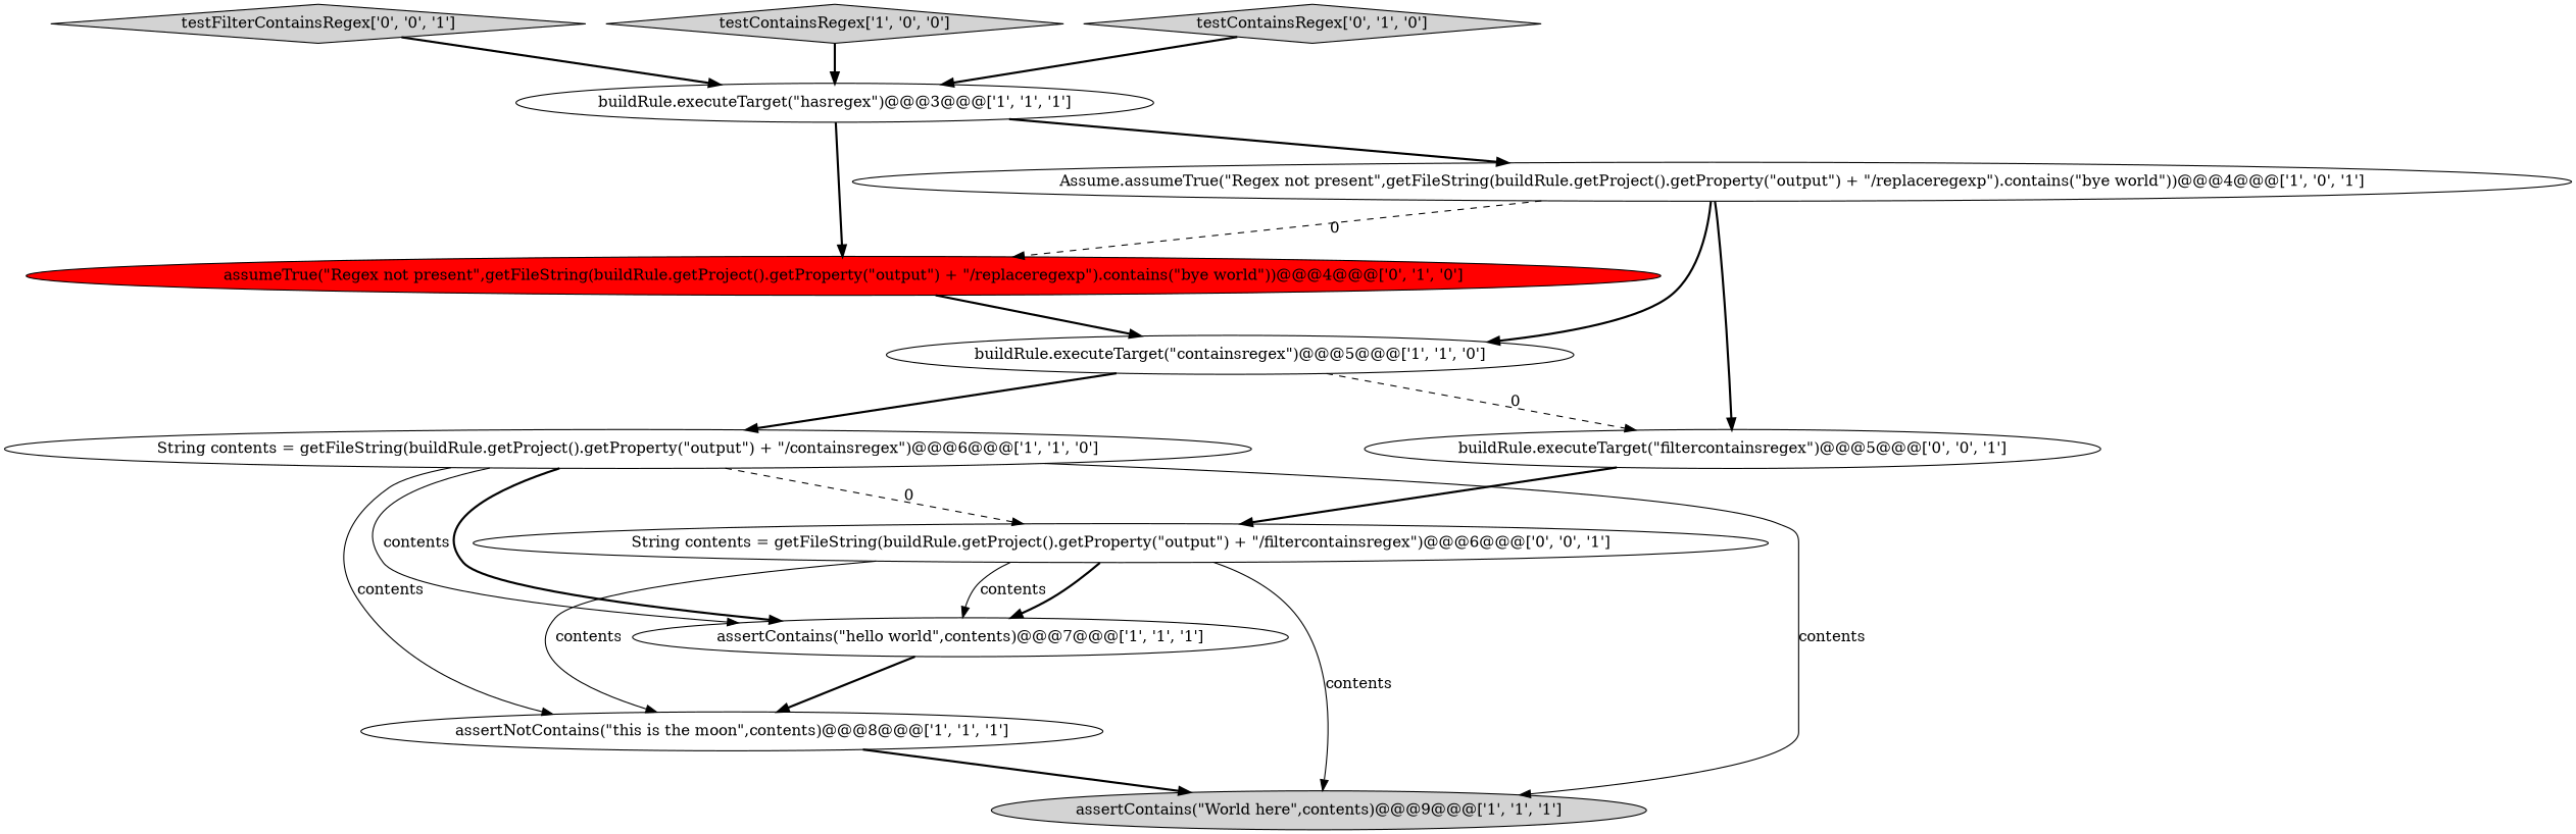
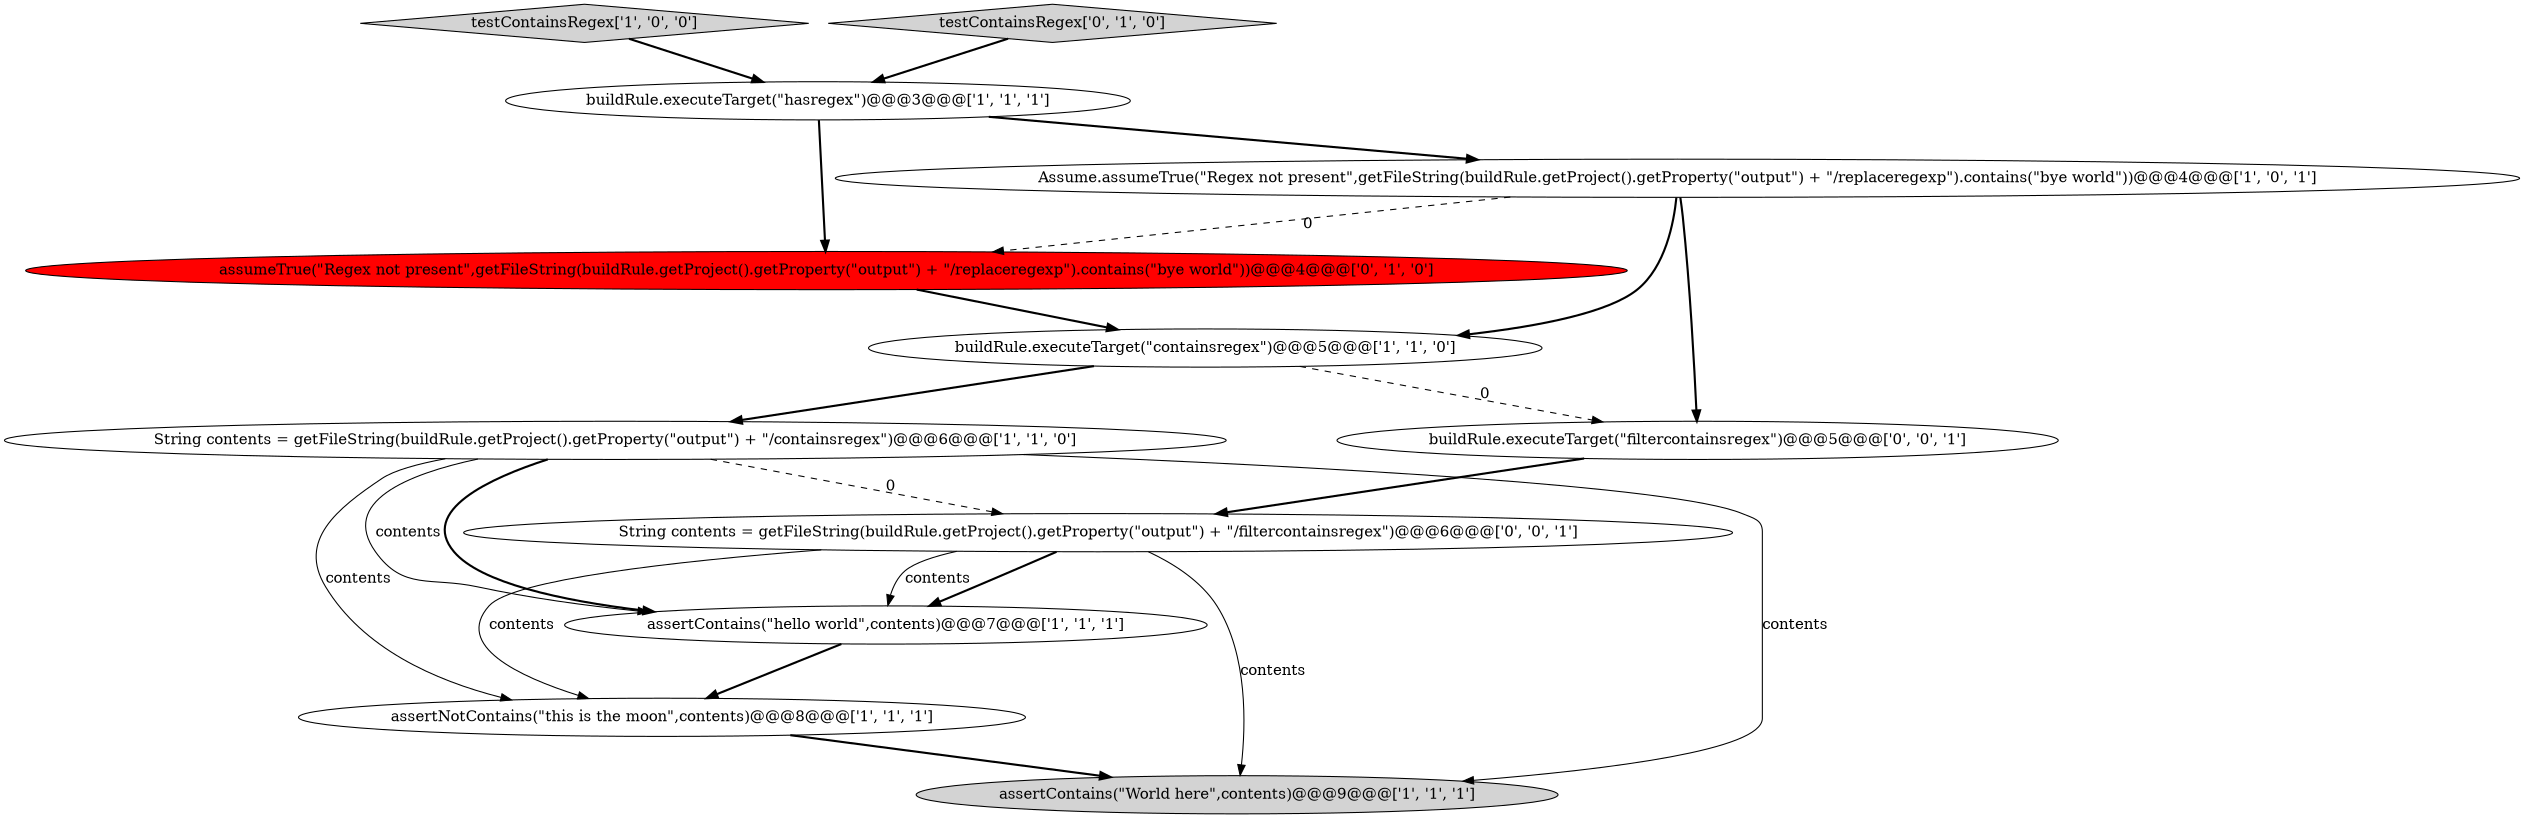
  digraph {
    node [fillcolor=white shape=ellipse style=filled]
    edge [style=bold]
    n1 [label="assertContains(\"hello world\",contents)@@@7@@@['1', '1', '1']"]
    n2 [label="assertNotContains(\"this is the moon\",contents)@@@8@@@['1', '1', '1']"]
    n3 [label="String contents = getFileString(buildRule.getProject().getProperty(\"output\") + \"/filtercontainsregex\")@@@6@@@['0', '0', '1']"]
    n4 [fillcolor=lightgray label="assertContains(\"World here\",contents)@@@9@@@['1', '1', '1']"]
    n5 [label="buildRule.executeTarget(\"filtercontainsregex\")@@@5@@@['0', '0', '1']"]
-   n6 [fillcolor=lightgray label="testFilterContainsRegex['0', '0', '1']" shape=diamond]
    n7 [label="buildRule.executeTarget(\"hasregex\")@@@3@@@['1', '1', '1']"]
    n8 [fillcolor=lightgray label="testContainsRegex['1', '0', '0']" shape=diamond]
    n9 [label="Assume.assumeTrue(\"Regex not present\",getFileString(buildRule.getProject().getProperty(\"output\") + \"/replaceregexp\").contains(\"bye world\"))@@@4@@@['1', '0', '1']"]
    n10 [fillcolor=red label="assumeTrue(\"Regex not present\",getFileString(buildRule.getProject().getProperty(\"output\") + \"/replaceregexp\").contains(\"bye world\"))@@@4@@@['0', '1', '0']"]
    n11 [label="String contents = getFileString(buildRule.getProject().getProperty(\"output\") + \"/containsregex\")@@@6@@@['1', '1', '0']"]
    n12 [label="buildRule.executeTarget(\"containsregex\")@@@5@@@['1', '1', '0']"]
    n13 [fillcolor=lightgray label="testContainsRegex['0', '1', '0']" shape=diamond]
    n1 -> n2
    n2 -> n4
    n3 -> n1
    n3 -> n1 [label=contents style=solid]
    n3 -> n2 [label=contents style=solid]
    n3 -> n4 [label=contents style=solid]
    n5 -> n3
-   n6 -> n7
    n7 -> n9
    n7 -> n10
    n8 -> n7
    n9 -> n5
    n9 -> n10 [label=0 style=dashed]
    n9 -> n12
    n10 -> n12
    n11 -> n1
    n11 -> n1 [label=contents style=solid]
    n11 -> n2 [label=contents style=solid]
    n11 -> n3 [label=0 style=dashed]
    n11 -> n4 [label=contents style=solid]
    n12 -> n5 [label=0 style=dashed]
    n12 -> n11
    n13 -> n7
  }
